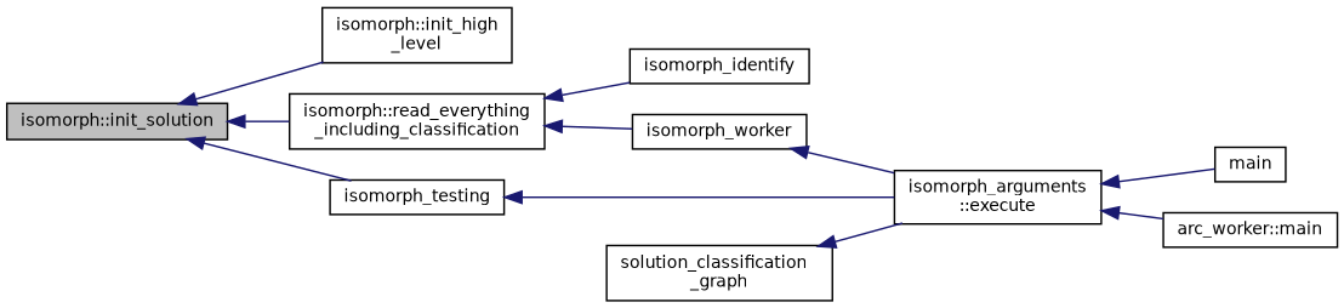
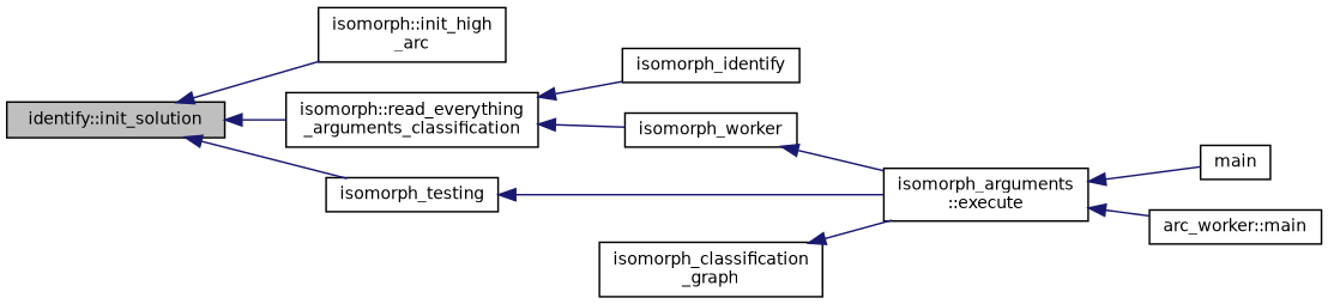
  digraph {
    rankdir=LR
    node [color=black fillcolor=white fontname=Helvetica fontsize=10 shape=record style=filled]
    edge [color=midnightblue dir=back fontname=Helvetica fontsize=10 labelfontname=Helvetica labelfontsize=10 style=solid]
-   n1 [fillcolor=grey75 fontcolor=black height=0.2 label="isomorph::init_solution" width=0.4]
-   n2 [height=0.2 label="isomorph::init_high\l_level" width=0.4]
-   n3 [height=0.2 label="isomorph::read_everything\l_including_classification" width=0.4]
+   n1 [fillcolor=grey75 fontcolor=black height=0.2 label="identify::init_solution" width=0.4]
+   n2 [height=0.2 label="isomorph::init_high\l_arc" width=0.4]
+   n3 [height=0.2 label="isomorph::read_everything\l_arguments_classification" width=0.4]
    n4 [height=0.2 label=isomorph_testing width=0.4]
    n5 [height=0.2 label=isomorph_identify width=0.4]
    n6 [height=0.2 label=isomorph_worker width=0.4]
    n7 [height=0.2 label="isomorph_arguments\l::execute" width=0.4]
-   n8 [height=0.2 label="solution_classification\l_graph" width=0.4]
+   n8 [height=0.2 label="isomorph_classification\l_graph" width=0.4]
    n9 [height=0.2 label=main width=0.4]
    n10 [height=0.2 label="arc_worker::main" width=0.4]
    n1 -> n2
    n1 -> n3
    n1 -> n4
    n3 -> n5
    n3 -> n6
    n4 -> n7
    n6 -> n7
    n7 -> n9
    n7 -> n10
    n8 -> n7
  }
